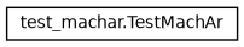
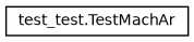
  digraph {
    rankdir=TB
-   n1 [color=black fillcolor=white fontname=Helvetica fontsize=10 height=0.2 label="test_machar.TestMachAr" shape=record style=filled width=0.4]
+   n1 [color=black fillcolor=white fontname=Helvetica fontsize=10 height=0.2 label="test_test.TestMachAr" shape=record style=filled width=0.4]
  }
